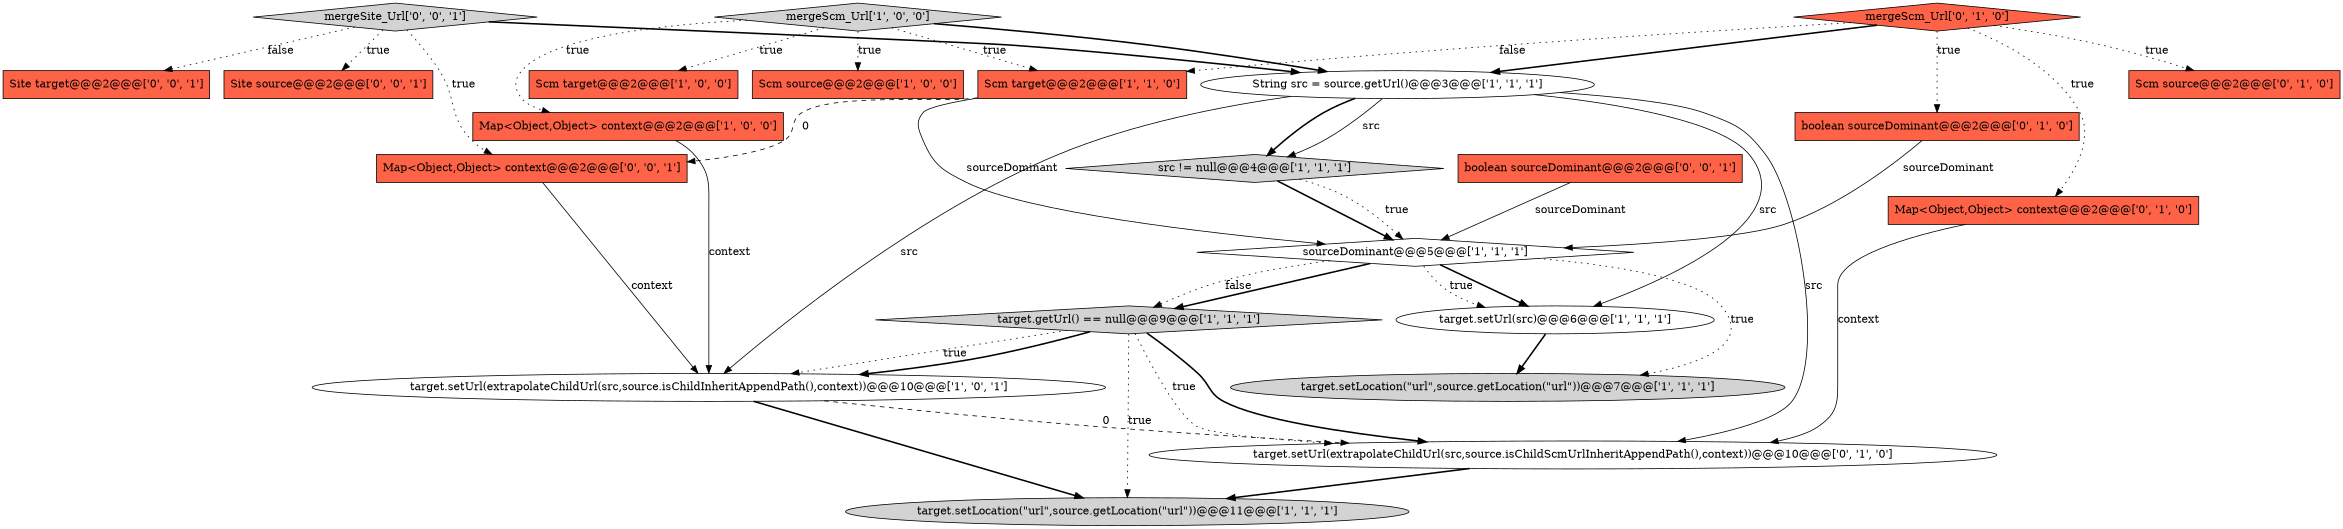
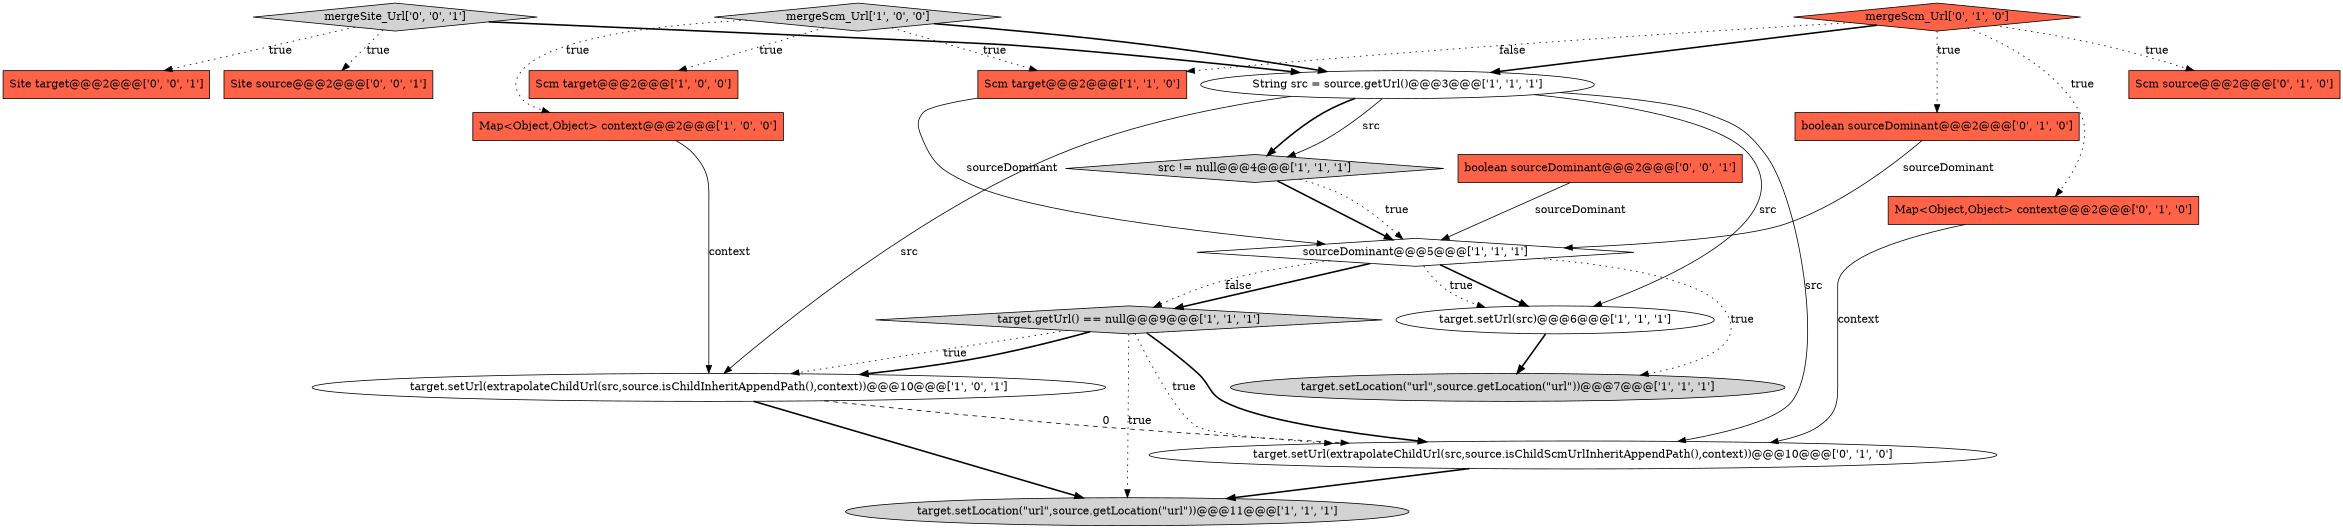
  digraph {
    node [fillcolor=tomato shape=box style=filled]
    edge [style=dotted]
    n1 [fillcolor=lightgray label="target.getUrl() == null@@@9@@@['1', '1', '1']" shape=diamond]
    n2 [fillcolor=white label="target.setUrl(extrapolateChildUrl(src,source.isChildInheritAppendPath(),context))@@@10@@@['1', '0', '1']" shape=ellipse]
    n3 [fillcolor=lightgray label="target.setLocation(\"url\",source.getLocation(\"url\"))@@@11@@@['1', '1', '1']" shape=ellipse]
    n4 [fillcolor=white label="target.setUrl(extrapolateChildUrl(src,source.isChildScmUrlInheritAppendPath(),context))@@@10@@@['0', '1', '0']" shape=ellipse]
    n5 [fillcolor=white label="target.setUrl(src)@@@6@@@['1', '1', '1']" shape=ellipse]
    n6 [fillcolor=lightgray label="target.setLocation(\"url\",source.getLocation(\"url\"))@@@7@@@['1', '1', '1']" shape=ellipse]
    n7 [fillcolor=white label="String src = source.getUrl()@@@3@@@['1', '1', '1']" shape=ellipse]
    n8 [fillcolor=lightgray label="src != null@@@4@@@['1', '1', '1']" shape=diamond]
    n9 [fillcolor=white label="sourceDominant@@@5@@@['1', '1', '1']" shape=diamond]
    n10 [fillcolor=lightgray label="mergeScm_Url['1', '0', '0']" shape=diamond]
    n11 [label="Map<Object,Object> context@@@2@@@['1', '0', '0']"]
-   n12 [label="Scm source@@@2@@@['1', '0', '0']"]
    n13 [label="Scm target@@@2@@@['1', '1', '0']"]
    n14 [label="Scm target@@@2@@@['1', '0', '0']"]
-   n15 [label="Map<Object,Object> context@@@2@@@['0', '0', '1']"]
    n16 [label="Map<Object,Object> context@@@2@@@['0', '1', '0']"]
    n17 [label="Site target@@@2@@@['0', '0', '1']"]
    n18 [label="boolean sourceDominant@@@2@@@['0', '1', '0']"]
    n19 [fillcolor=lightgray label="mergeSite_Url['0', '0', '1']" shape=diamond]
    n20 [label="Site source@@@2@@@['0', '0', '1']"]
    n21 [label="boolean sourceDominant@@@2@@@['0', '0', '1']"]
    n22 [label="Scm source@@@2@@@['0', '1', '0']"]
    n23 [label="mergeScm_Url['0', '1', '0']" shape=diamond]
    n1 -> n2 [label=true]
    n1 -> n2 [style=bold]
    n1 -> n3 [label=true]
    n1 -> n4 [label=true]
    n1 -> n4 [style=bold]
    n2 -> n3 [style=bold]
    n2 -> n4 [label=0 style=dashed]
    n4 -> n3 [style=bold]
    n5 -> n6 [style=bold]
    n7 -> n2 [label=src style=solid]
    n7 -> n4 [label=src style=solid]
    n7 -> n5 [label=src style=solid]
    n7 -> n8 [label=src style=solid]
    n7 -> n8 [style=bold]
    n8 -> n9 [style=bold]
    n8 -> n9 [label=true]
    n9 -> n1 [style=bold]
    n9 -> n1 [label=false]
    n9 -> n5 [style=bold]
    n9 -> n5 [label=true]
    n9 -> n6 [label=true]
    n10 -> n7 [style=bold]
    n10 -> n11 [label=true]
-   n10 -> n12 [label=true]
    n10 -> n13 [label=true]
    n10 -> n14 [label=true]
    n11 -> n2 [label=context style=solid]
    n13 -> n9 [label=sourceDominant style=solid]
-   n13 -> n15 [label=0 style=dashed]
-   n15 -> n2 [label=context style=solid]
    n16 -> n4 [label=context style=solid]
    n18 -> n9 [label=sourceDominant style=solid]
    n19 -> n7 [style=bold]
-   n19 -> n15 [label=true]
-   n19 -> n17 [label=false]
+   n19 -> n17 [label=true]
    n19 -> n20 [label=true]
    n21 -> n9 [label=sourceDominant style=solid]
    n23 -> n7 [style=bold]
    n23 -> n13 [label=false]
    n23 -> n16 [label=true]
    n23 -> n18 [label=true]
    n23 -> n22 [label=true]
  }
